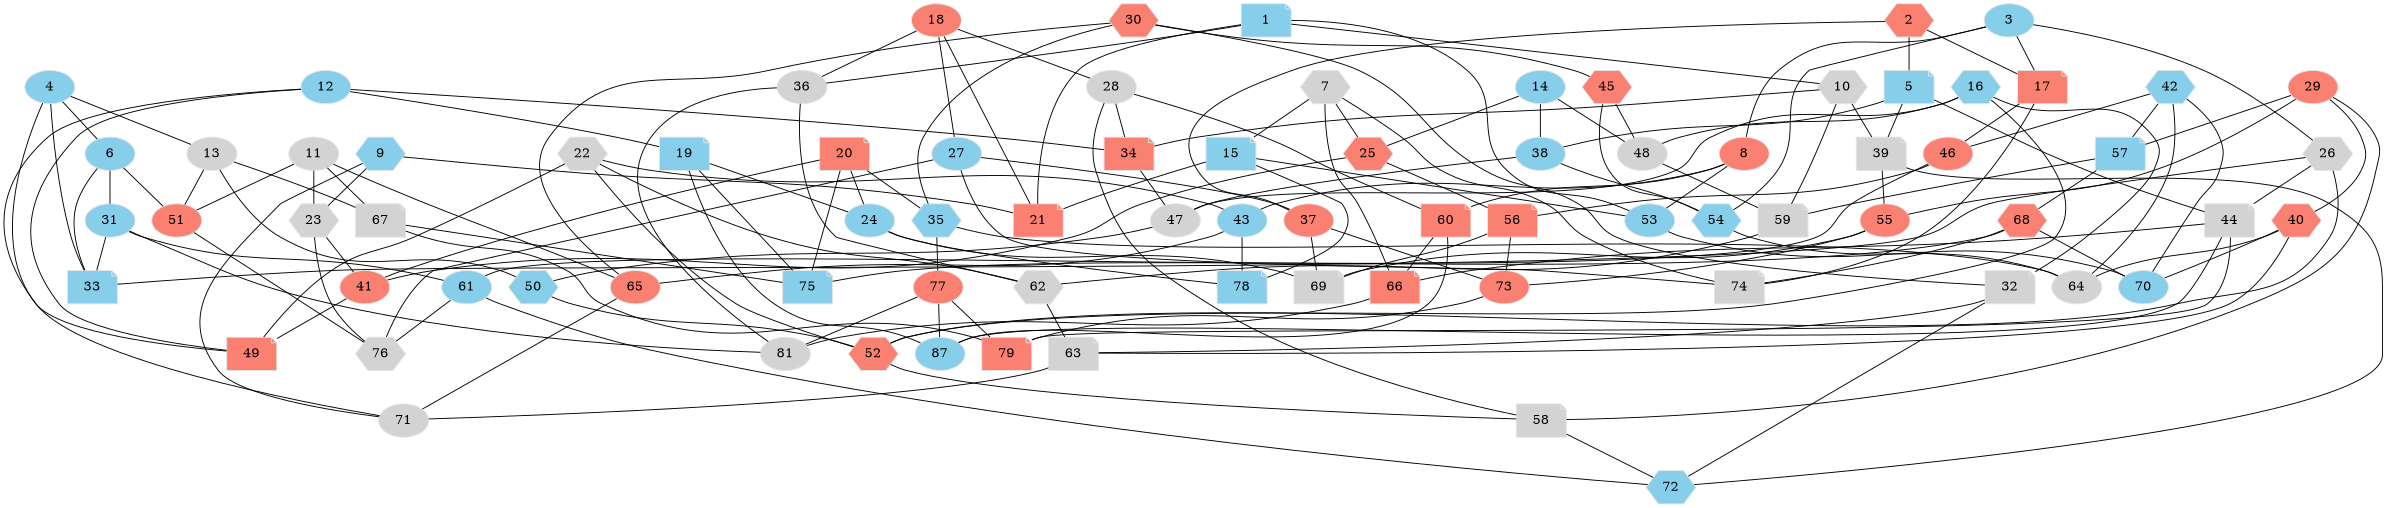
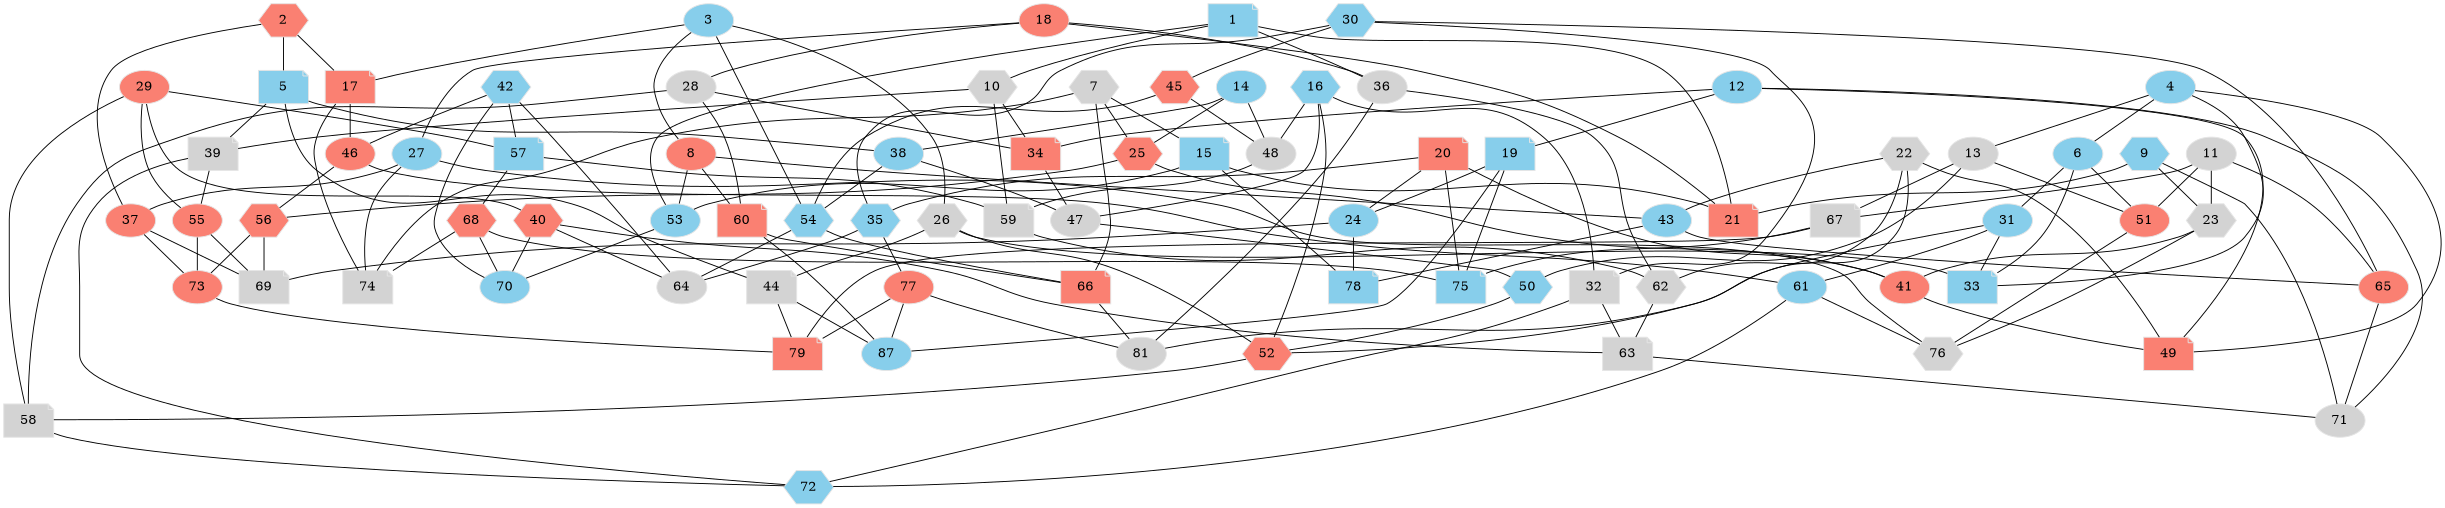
  graph {
    node [color=gray90 fillcolor=skyblue shape=ellipse style=filled]
    1 [shape=note]
    10 [fillcolor=lightgrey shape=hexagon]
    21 [fillcolor=salmon shape=note]
    36 [fillcolor=lightgrey]
    53
    39 [fillcolor=lightgrey shape=note]
    34 [fillcolor=salmon shape=note]
    59 [fillcolor=lightgrey shape=note]
    62 [fillcolor=lightgrey shape=hexagon]
    81 [fillcolor=lightgrey]
    70
    2 [fillcolor=salmon shape=hexagon]
    5 [shape=note]
    17 [fillcolor=salmon shape=note]
    37 [fillcolor=salmon]
    38
    44 [fillcolor=lightgrey shape=note]
    74 [fillcolor=lightgrey shape=note]
    46 [fillcolor=salmon]
    69 [fillcolor=lightgrey shape=note]
    73 [fillcolor=salmon]
    45 [fillcolor=salmon shape=hexagon]
    54 [shape=hexagon]
    48 [fillcolor=lightgrey]
    3
    8 [fillcolor=salmon]
    26 [fillcolor=lightgrey shape=hexagon]
    43
    60 [fillcolor=salmon shape=note]
    33 [shape=note]
    52 [fillcolor=salmon shape=hexagon]
    66 [fillcolor=salmon shape=note]
    64 [fillcolor=lightgrey]
    4
    6
    13 [fillcolor=lightgrey]
    49 [fillcolor=salmon shape=note]
    31
    51 [fillcolor=salmon]
    50 [shape=hexagon]
    67 [fillcolor=lightgrey shape=note]
    47 [fillcolor=lightgrey]
    55 [fillcolor=salmon]
    72 [shape=hexagon]
    n45 [label=87]
    79 [fillcolor=salmon shape=note]
    61
    76 [fillcolor=lightgrey shape=hexagon]
    7 [fillcolor=lightgrey shape=hexagon]
    15 [shape=note]
    25 [fillcolor=salmon shape=hexagon]
    78 [shape=note]
    41 [fillcolor=salmon]
-   56 [fillcolor=salmon shape=note]
+   56 [fillcolor=salmon shape=hexagon]
    65 [fillcolor=salmon]
    9 [shape=hexagon]
    23 [fillcolor=lightgrey shape=hexagon]
    71 [fillcolor=lightgrey]
    11 [fillcolor=lightgrey]
    75 [shape=note]
    12
    19 [shape=note]
    24
    14
    16 [shape=hexagon]
    32 [fillcolor=lightgrey shape=note]
    63 [fillcolor=lightgrey shape=note]
    58 [fillcolor=lightgrey shape=note]
    18 [fillcolor=salmon]
    27
    28 [fillcolor=lightgrey]
    20 [fillcolor=salmon shape=note]
    35 [shape=hexagon]
    77 [fillcolor=salmon]
    22 [fillcolor=lightgrey shape=hexagon]
    29 [fillcolor=salmon]
    40 [fillcolor=salmon shape=hexagon]
    57 [shape=note]
    68 [fillcolor=salmon shape=hexagon]
-   30 [fillcolor=salmon shape=hexagon]
+   30 [shape=hexagon]
    42 [shape=hexagon]
    1 -- 10
    1 -- 21
    1 -- 36
    1 -- 53
    10 -- 39
    10 -- 34
    10 -- 59
    36 -- 62
    36 -- 81
    53 -- 70
    39 -- 55
    39 -- 72
    34 -- 47
    59 -- 62
    62 -- 63
    2 -- 5
    2 -- 17
    2 -- 37
    5 -- 39
    5 -- 38
    5 -- 44
    17 -- 74
    17 -- 46
    37 -- 69
    37 -- 73
    38 -- 54
    38 -- 47
    44 -- n45
    44 -- 79
    46 -- 61
    46 -- 56
    73 -- 79
    45 -- 54
    45 -- 48
-   44 -- 66
+   54 -- 66
    54 -- 64
    48 -- 59
    3 -- 17
    3 -- 54
    3 -- 8
    3 -- 26
    8 -- 53
    8 -- 43
    8 -- 60
    26 -- 44
    26 -- 33
    26 -- 52
    43 -- 78
    43 -- 65
    60 -- 66
    60 -- n45
    52 -- 58
    66 -- 81
    4 -- 33
    4 -- 6
    4 -- 13
    4 -- 49
    6 -- 33
    6 -- 31
    6 -- 51
    13 -- 51
    13 -- 50
    13 -- 67
    31 -- 81
    31 -- 33
    31 -- 61
    51 -- 76
    50 -- 52
    67 -- 79
    67 -- 75
    47 -- 50
    55 -- 69
    55 -- 73
    61 -- 72
    61 -- 76
    7 -- 74
    7 -- 66
    7 -- 15
    7 -- 25
    15 -- 21
    15 -- 53
    15 -- 78
    25 -- 41
    25 -- 56
    41 -- 49
    56 -- 69
    56 -- 73
    65 -- 71
    9 -- 21
    9 -- 23
    9 -- 71
    23 -- 76
    23 -- 41
    11 -- 51
    11 -- 67
    11 -- 65
    11 -- 23
    12 -- 34
    12 -- 49
    12 -- 71
    12 -- 19
    19 -- n45
    19 -- 75
    19 -- 24
    24 -- 69
    24 -- 78
    14 -- 38
    14 -- 48
    14 -- 25
    16 -- 48
    16 -- 52
    16 -- 47
    16 -- 32
    32 -- 72
    32 -- 63
    63 -- 71
    58 -- 72
    18 -- 21
    18 -- 36
    18 -- 27
    18 -- 28
    27 -- 37
    27 -- 74
    27 -- 76
    28 -- 34
    28 -- 60
    28 -- 58
    20 -- 41
    20 -- 75
    20 -- 24
    20 -- 35
    35 -- 64
    35 -- 77
    77 -- 81
    77 -- n45
    77 -- 79
    22 -- 62
    22 -- 43
    22 -- 52
    22 -- 49
    29 -- 55
    29 -- 58
    29 -- 40
    29 -- 57
    40 -- 70
    40 -- 64
    40 -- 63
    57 -- 59
    57 -- 68
    68 -- 70
    68 -- 74
    68 -- 75
    30 -- 45
    30 -- 65
    30 -- 32
    30 -- 35
    42 -- 70
    42 -- 46
    42 -- 64
    42 -- 57
  }
